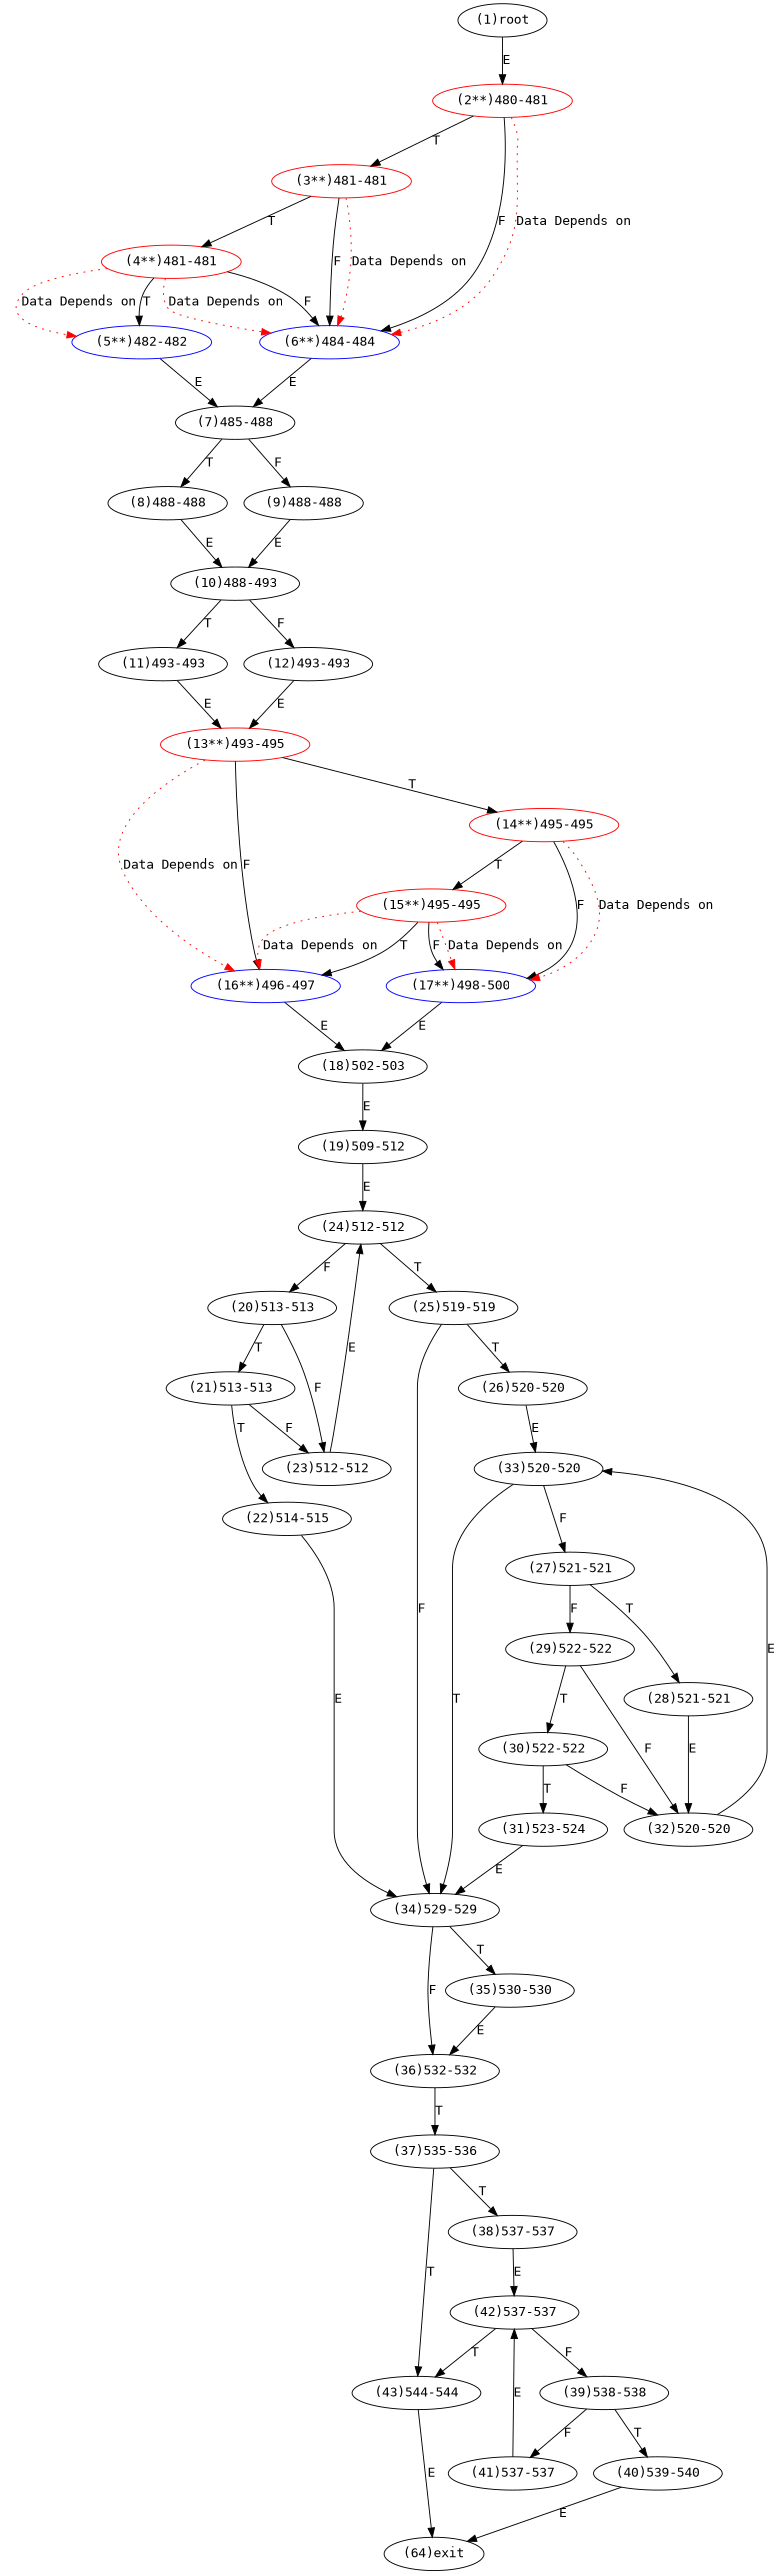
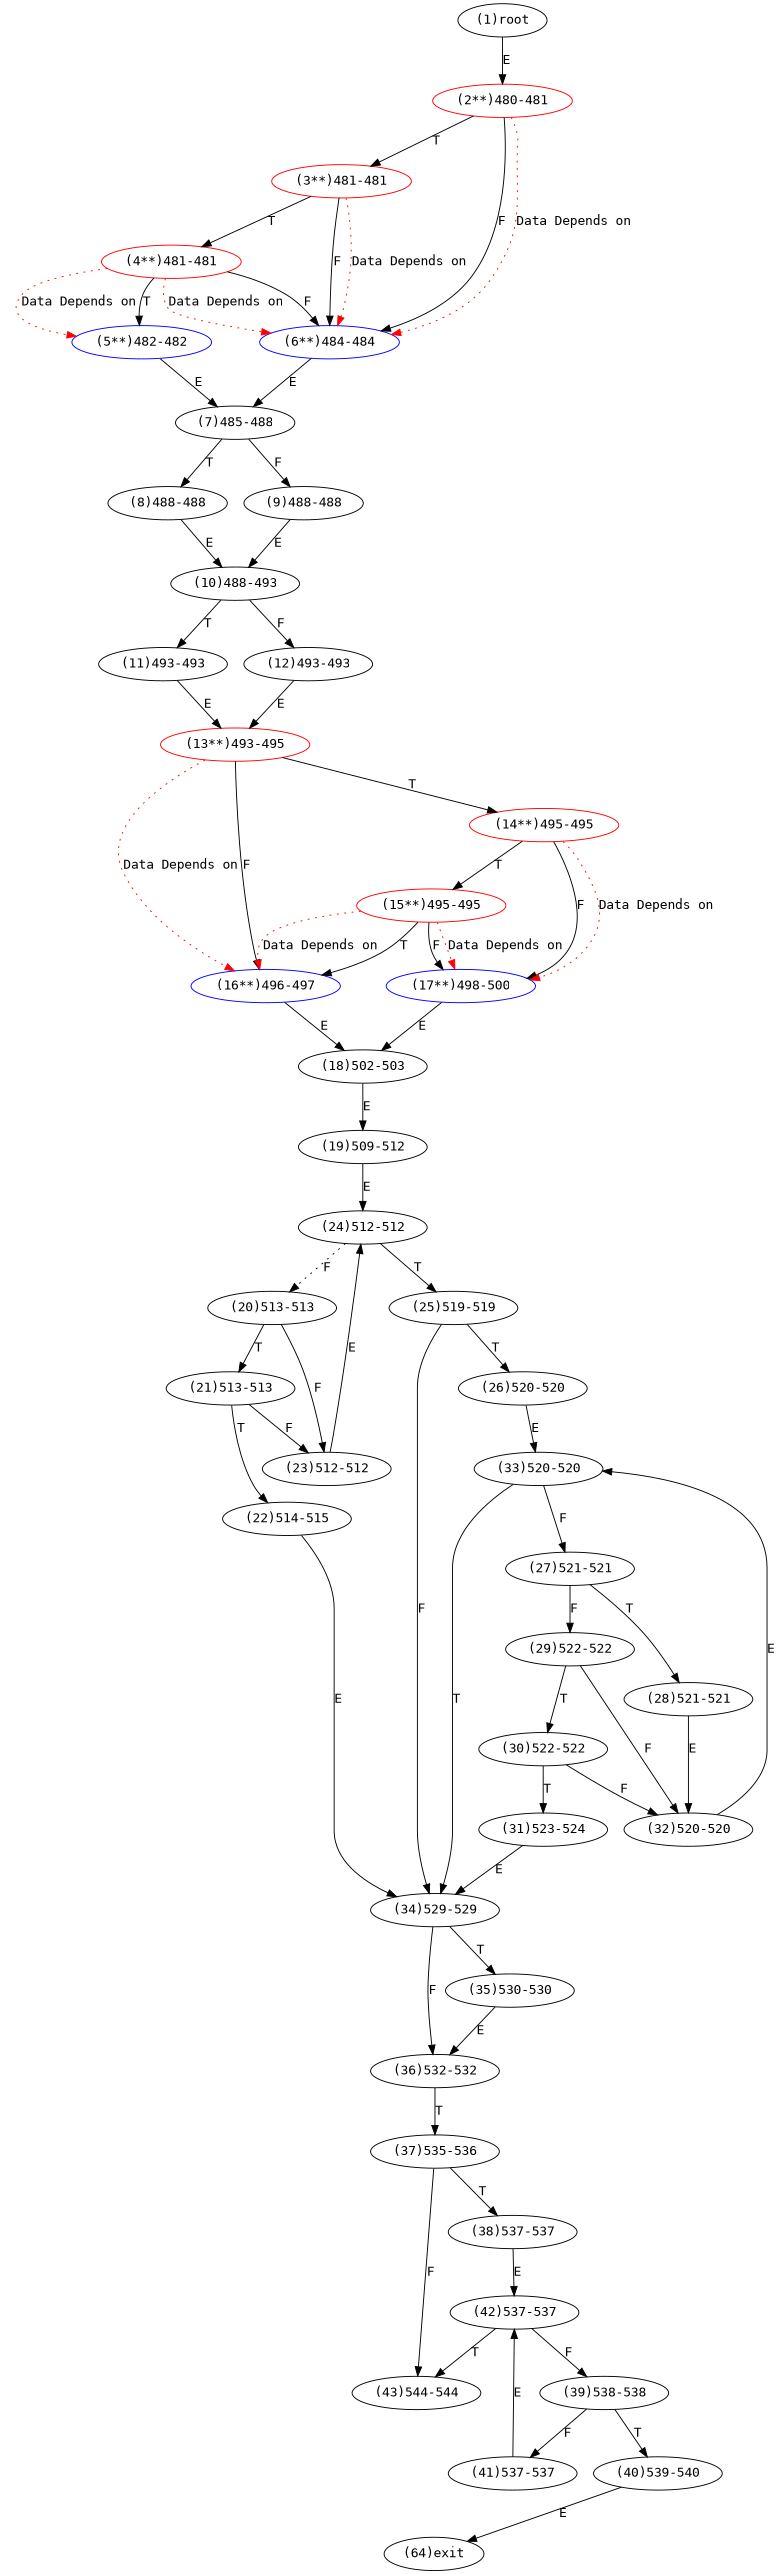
  digraph {
    fontname="DejaVu Sans Mono"
    node [fontname="DejaVu Sans Mono"]
    edge [fontname="DejaVu Sans Mono"]
    n1 [label="(1)root"]
    n2 [color=red label="(2**)480-481"]
    n3 [color=red label="(3**)481-481"]
    n4 [color=blue label="(6**)484-484"]
    n5 [color=red label="(4**)481-481"]
    n6 [label="(7)485-488"]
    n7 [color=blue label="(5**)482-482"]
    n8 [label="(8)488-488"]
    n9 [label="(9)488-488"]
    n10 [label="(10)488-493"]
    n11 [label="(11)493-493"]
    n12 [label="(12)493-493"]
    n13 [color=red label="(13**)493-495"]
    n14 [color=red label="(14**)495-495"]
    n15 [color=blue label="(16**)496-497"]
    n16 [color=red label="(15**)495-495"]
    n17 [color=blue label="(17**)498-500"]
    n18 [label="(18)502-503"]
    n19 [label="(19)509-512"]
    n20 [label="(24)512-512"]
    n21 [label="(20)513-513"]
    n22 [label="(25)519-519"]
    n23 [label="(21)513-513"]
    n24 [label="(23)512-512"]
    n25 [label="(22)514-515"]
    n26 [label="(34)529-529"]
    n27 [label="(35)530-530"]
    n28 [label="(36)532-532"]
    n29 [label="(26)520-520"]
    n30 [label="(33)520-520"]
    n31 [label="(27)521-521"]
    n32 [label="(29)522-522"]
    n33 [label="(28)521-521"]
    n34 [label="(30)522-522"]
    n35 [label="(32)520-520"]
    n36 [label="(31)523-524"]
    n37 [label="(37)535-536"]
    n38 [label="(38)537-537"]
    n39 [label="(42)537-537"]
    n40 [label="(39)538-538"]
    n41 [label="(43)544-544"]
    n42 [label="(40)539-540"]
    n43 [label="(41)537-537"]
    n44 [label="(64)exit"]
    n1 -> n2 [label=E]
    n2 -> n3 [label=T]
    n2 -> n4 [label=F]
    n2 -> n4 [color=red label="Data Depends on" style=dotted]
    n3 -> n4 [label=F]
    n3 -> n4 [color=red label="Data Depends on" style=dotted]
    n3 -> n5 [label=T]
    n4 -> n6 [label=E]
    n5 -> n4 [label=F]
    n5 -> n4 [color=red label="Data Depends on" style=dotted]
    n5 -> n7 [label=T]
    n5 -> n7 [color=red label="Data Depends on" style=dotted]
    n6 -> n8 [label=T]
    n6 -> n9 [label=F]
    n7 -> n6 [label=E]
    n8 -> n10 [label=E]
    n9 -> n10 [label=E]
    n10 -> n11 [label=T]
    n10 -> n12 [label=F]
    n11 -> n13 [label=E]
    n12 -> n13 [label=E]
    n13 -> n14 [label=T]
    n13 -> n15 [label=F]
    n13 -> n15 [color=red label="Data Depends on" style=dotted]
    n14 -> n16 [label=T]
    n14 -> n17 [label=F]
    n14 -> n17 [color=red label="Data Depends on" style=dotted]
    n15 -> n18 [label=E]
    n16 -> n15 [label=T]
    n16 -> n15 [color=red label="Data Depends on" style=dotted]
    n16 -> n17 [label=F]
    n16 -> n17 [color=red label="Data Depends on" style=dotted]
    n17 -> n18 [label=E]
    n18 -> n19 [label=E]
    n19 -> n20 [label=E]
-   n20 -> n21 [label=F]
+   n20 -> n21 [label=F style=dotted]
    n20 -> n22 [label=T]
    n21 -> n23 [label=T]
    n21 -> n24 [label=F]
    n22 -> n26 [label=F]
    n22 -> n29 [label=T]
    n23 -> n24 [label=F]
    n23 -> n25 [label=T]
    n24 -> n20 [label=E]
    n25 -> n26 [label=E]
    n26 -> n27 [label=T]
    n26 -> n28 [label=F]
    n27 -> n28 [label=E]
    n28 -> n37 [label=T]
    n29 -> n30 [label=E]
    n30 -> n26 [label=T]
    n30 -> n31 [label=F]
    n31 -> n32 [label=F]
    n31 -> n33 [label=T]
    n32 -> n34 [label=T]
    n32 -> n35 [label=F]
    n33 -> n35 [label=E]
    n34 -> n35 [label=F]
    n34 -> n36 [label=T]
    n35 -> n30 [label=E]
    n36 -> n26 [label=E]
    n37 -> n38 [label=T]
-   n37 -> n41 [label=T]
+   n37 -> n41 [label=F]
    n38 -> n39 [label=E]
    n39 -> n40 [label=F]
    n39 -> n41 [label=T]
    n40 -> n42 [label=T]
    n40 -> n43 [label=F]
-   n41 -> n44 [label=E]
    n42 -> n44 [label=E]
    n43 -> n39 [label=E]
  }
